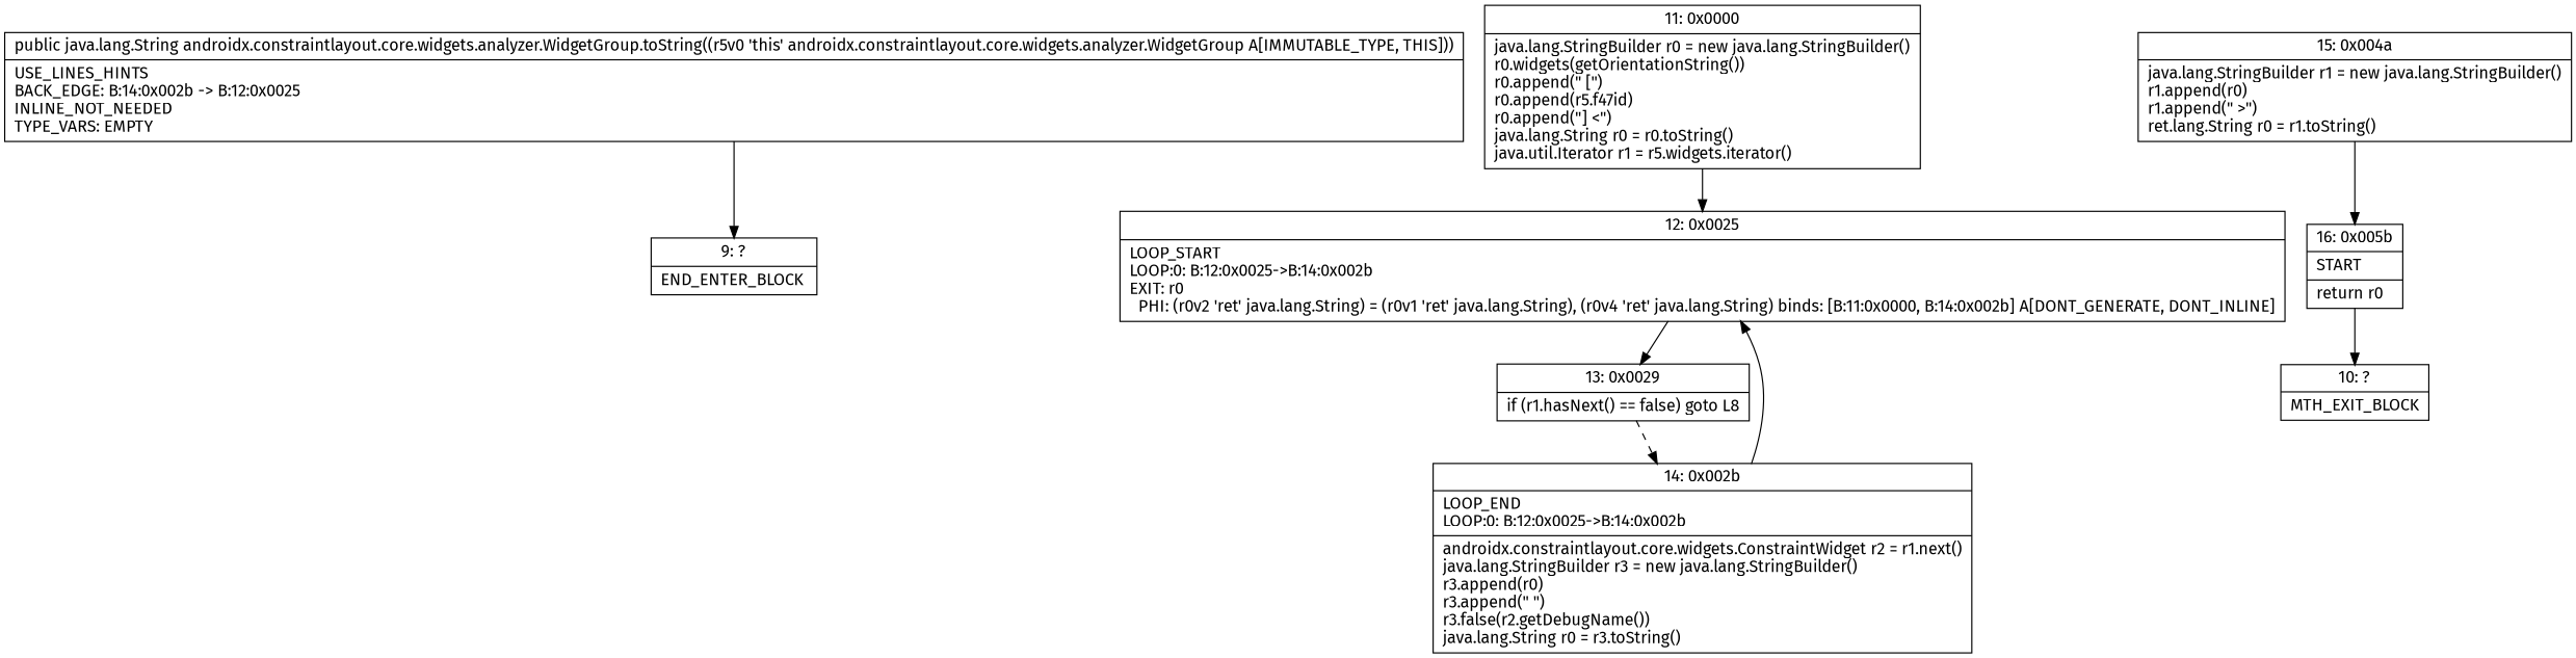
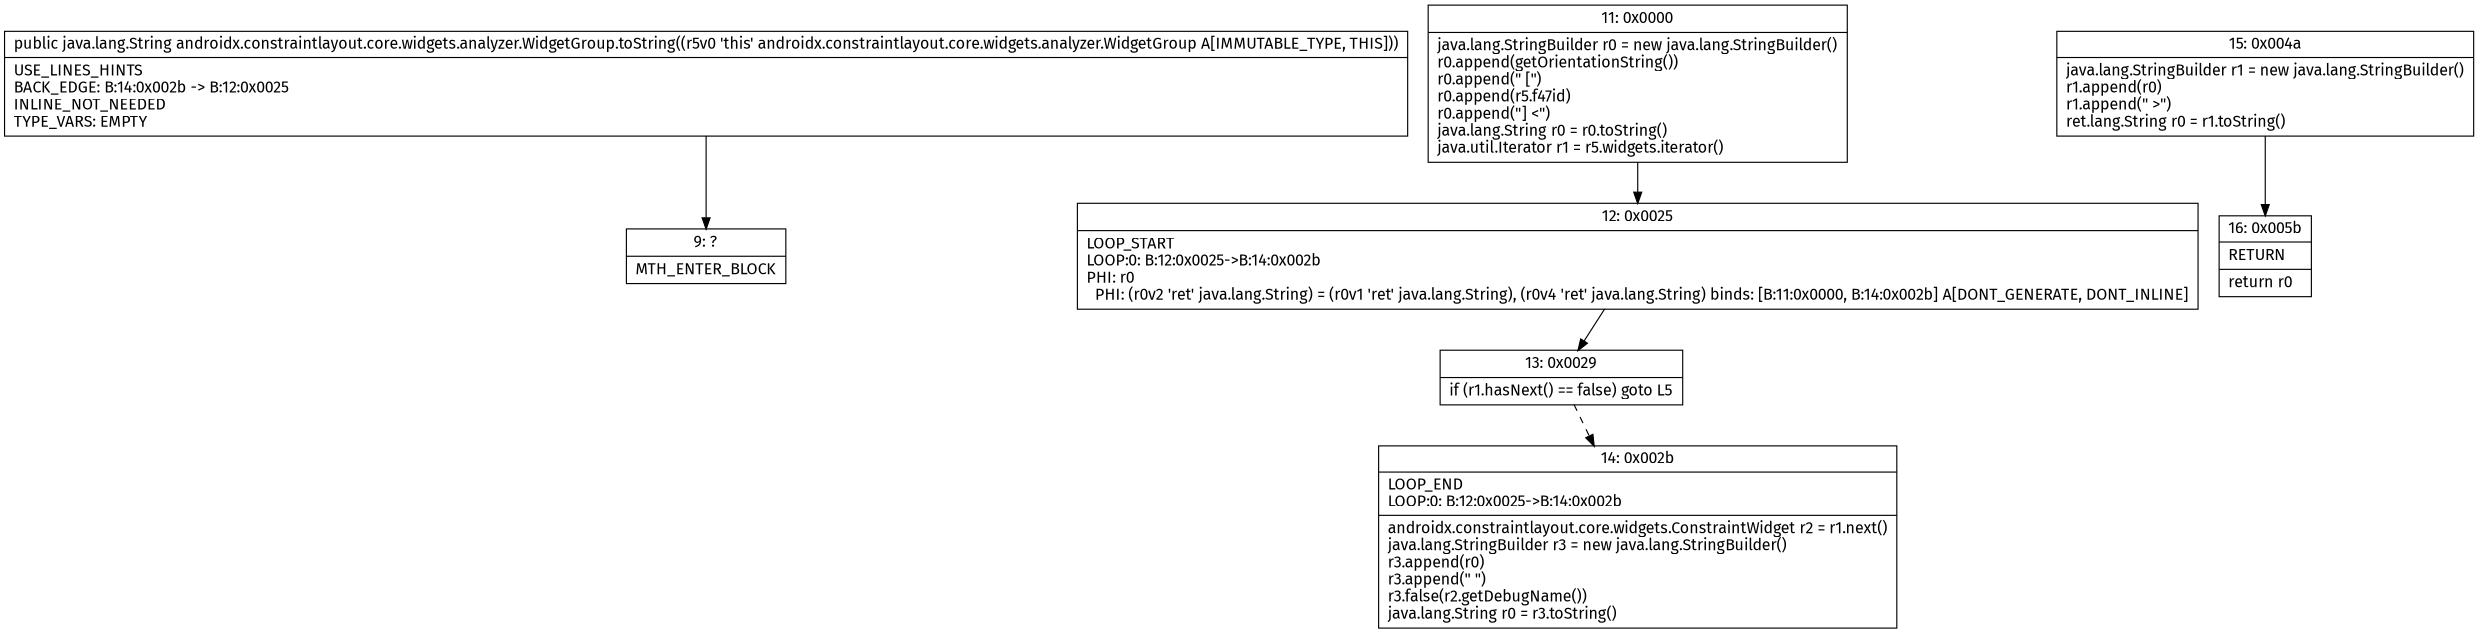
  digraph {
    fontname="Fira Sans"
    node [fontname="Fira Sans" shape=record]
    edge [fontname="Fira Sans"]
-   n1 [label="{9\:\ ?|END_ENTER_BLOCK\l}"]
-   n2 [label="{11\:\ 0x0000|java.lang.StringBuilder r0 = new java.lang.StringBuilder()\lr0.widgets(getOrientationString())\lr0.append(\" [\")\lr0.append(r5.f47id)\lr0.append(\"] \<\")\ljava.lang.String r0 = r0.toString()\ljava.util.Iterator r1 = r5.widgets.iterator()\l}"]
-   n3 [label="{12\:\ 0x0025|LOOP_START\lLOOP:0: B:12:0x0025\-\>B:14:0x002b\lEXIT: r0 \l  PHI: (r0v2 'ret' java.lang.String) = (r0v1 'ret' java.lang.String), (r0v4 'ret' java.lang.String) binds: [B:11:0x0000, B:14:0x002b] A[DONT_GENERATE, DONT_INLINE]\l}"]
-   n4 [label="{13\:\ 0x0029|if (r1.hasNext() == false) goto L8\l}"]
+   n1 [label="{9\:\ ?|MTH_ENTER_BLOCK\l}"]
+   n2 [label="{11\:\ 0x0000|java.lang.StringBuilder r0 = new java.lang.StringBuilder()\lr0.append(getOrientationString())\lr0.append(\" [\")\lr0.append(r5.f47id)\lr0.append(\"] \<\")\ljava.lang.String r0 = r0.toString()\ljava.util.Iterator r1 = r5.widgets.iterator()\l}"]
+   n3 [label="{12\:\ 0x0025|LOOP_START\lLOOP:0: B:12:0x0025\-\>B:14:0x002b\lPHI: r0 \l  PHI: (r0v2 'ret' java.lang.String) = (r0v1 'ret' java.lang.String), (r0v4 'ret' java.lang.String) binds: [B:11:0x0000, B:14:0x002b] A[DONT_GENERATE, DONT_INLINE]\l}"]
+   n4 [label="{13\:\ 0x0029|if (r1.hasNext() == false) goto L5\l}"]
    n5 [label="{14\:\ 0x002b|LOOP_END\lLOOP:0: B:12:0x0025\-\>B:14:0x002b\l|androidx.constraintlayout.core.widgets.ConstraintWidget r2 = r1.next()\ljava.lang.StringBuilder r3 = new java.lang.StringBuilder()\lr3.append(r0)\lr3.append(\" \")\lr3.false(r2.getDebugName())\ljava.lang.String r0 = r3.toString()\l}"]
    n6 [label="{15\:\ 0x004a|java.lang.StringBuilder r1 = new java.lang.StringBuilder()\lr1.append(r0)\lr1.append(\" \>\")\lret.lang.String r0 = r1.toString()\l}"]
-   n7 [label="{16\:\ 0x005b|START\l|return r0\l}"]
-   n8 [label="{10\:\ ?|MTH_EXIT_BLOCK\l}"]
+   n7 [label="{16\:\ 0x005b|RETURN\l|return r0\l}"]
    n9 [label="{public java.lang.String androidx.constraintlayout.core.widgets.analyzer.WidgetGroup.toString((r5v0 'this' androidx.constraintlayout.core.widgets.analyzer.WidgetGroup A[IMMUTABLE_TYPE, THIS]))  | USE_LINES_HINTS\lBACK_EDGE: B:14:0x002b \-\> B:12:0x0025\lINLINE_NOT_NEEDED\lTYPE_VARS: EMPTY\l}"]
    n2 -> n3
    n3 -> n4
    n4 -> n5 [style=dashed]
-   n5 -> n3
    n6 -> n7
-   n7 -> n8
    n9 -> n1
  }
